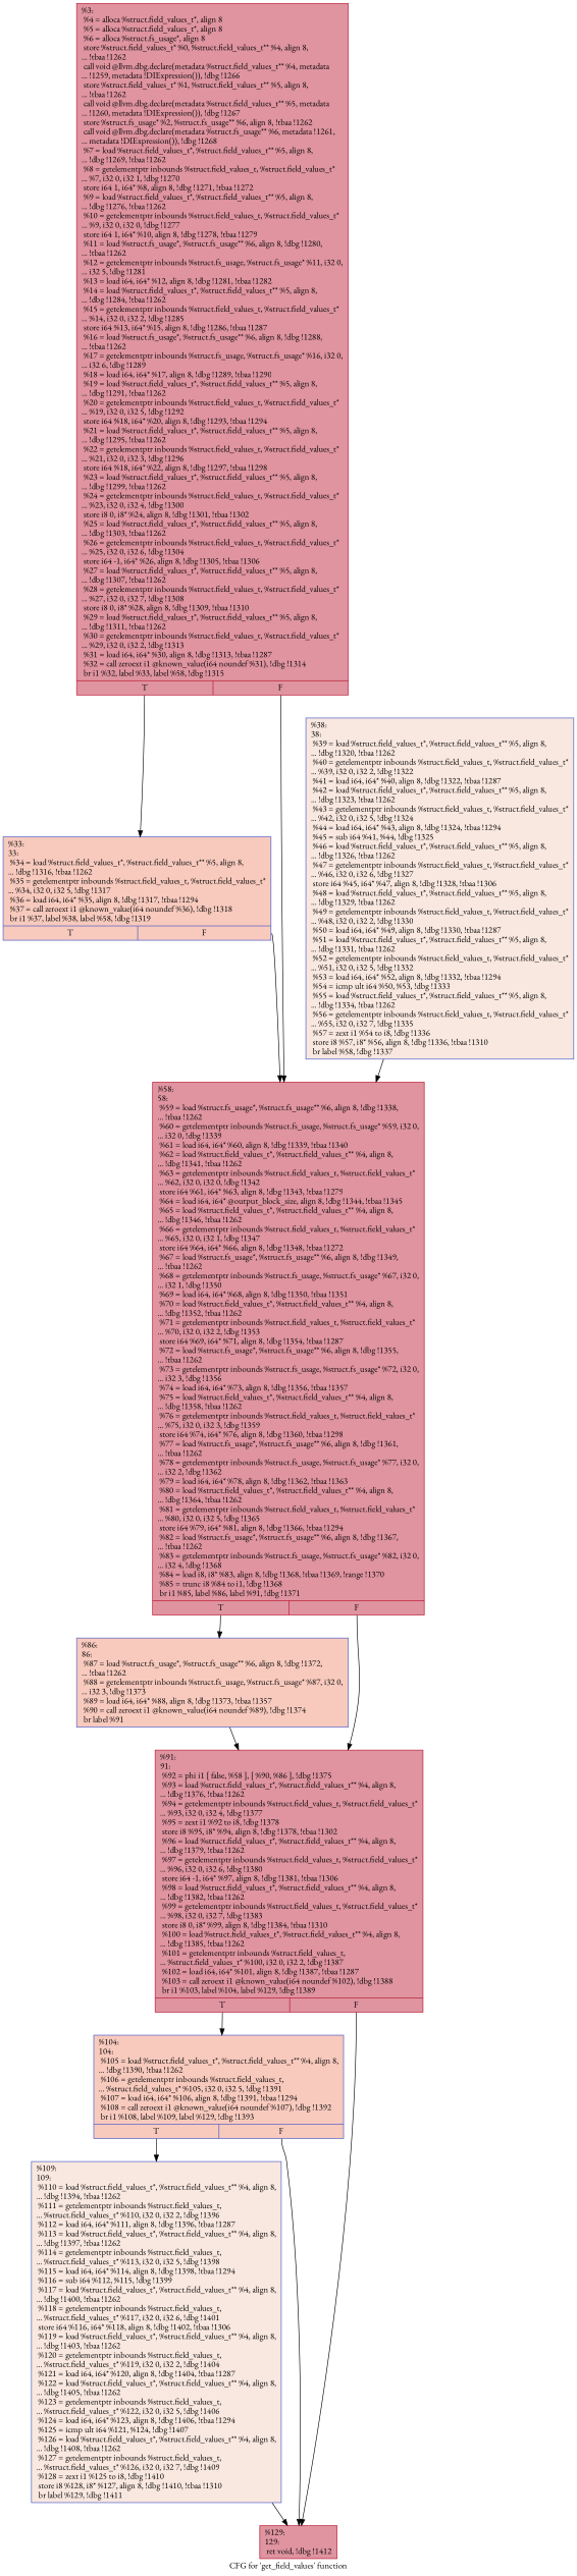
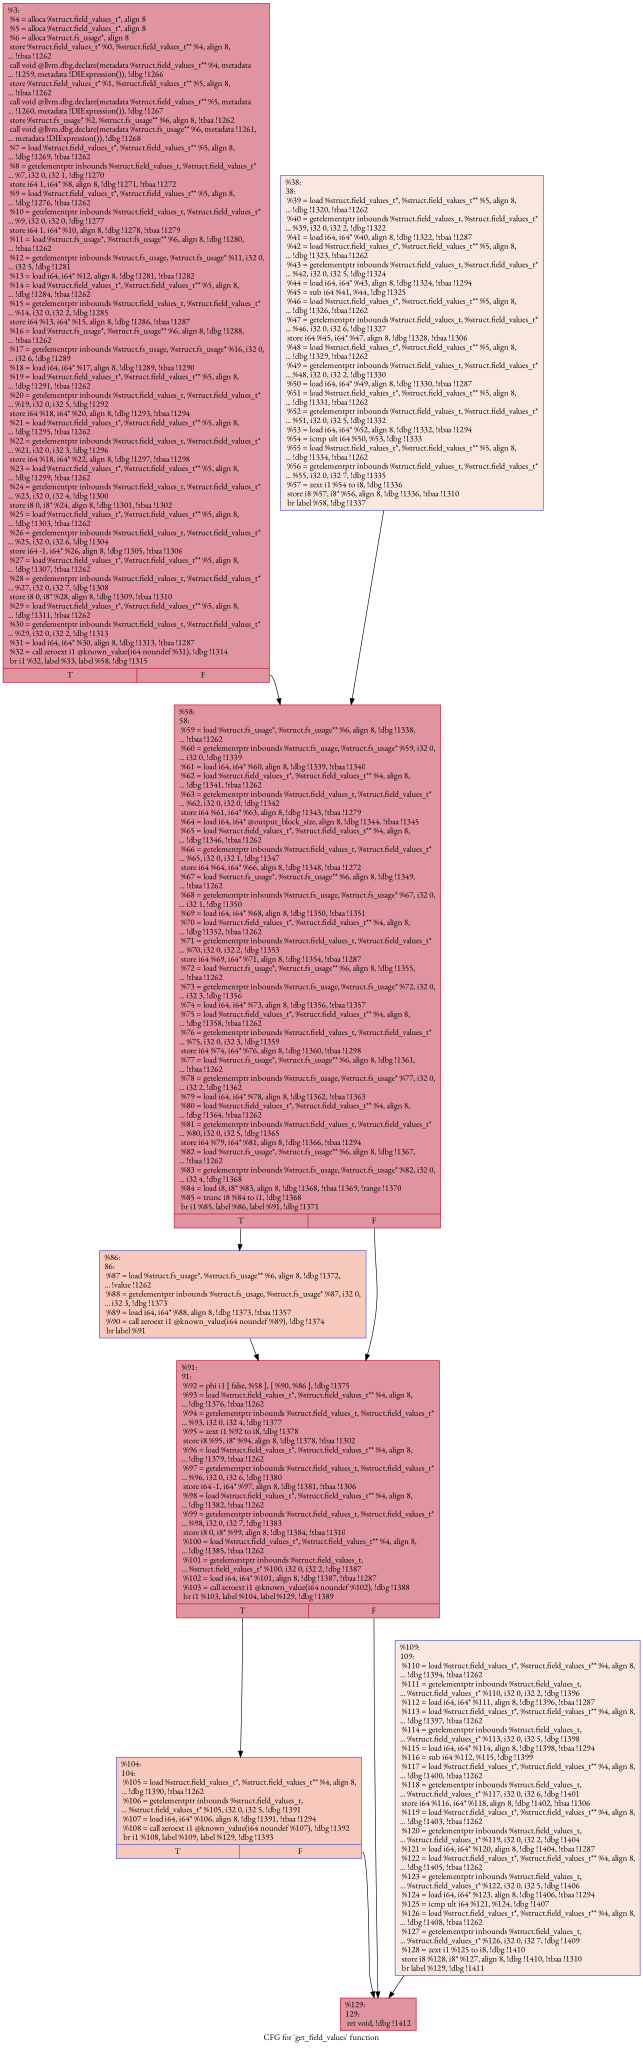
  digraph {
    fontname="EB Garamond"
    label="CFG for 'get_field_values' function"
    node [color="#3d50c3ff" fillcolor="#b70d2870" fontname="EB Garamond" shape=record style=filled]
    edge [fontname="EB Garamond" tailport=s0]
    n1 [color="#b70d28ff" label="{%3:\l  %4 = alloca %struct.field_values_t*, align 8\l  %5 = alloca %struct.field_values_t*, align 8\l  %6 = alloca %struct.fs_usage*, align 8\l  store %struct.field_values_t* %0, %struct.field_values_t** %4, align 8,\l... !tbaa !1262\l  call void @llvm.dbg.declare(metadata %struct.field_values_t** %4, metadata\l... !1259, metadata !DIExpression()), !dbg !1266\l  store %struct.field_values_t* %1, %struct.field_values_t** %5, align 8,\l... !tbaa !1262\l  call void @llvm.dbg.declare(metadata %struct.field_values_t** %5, metadata\l... !1260, metadata !DIExpression()), !dbg !1267\l  store %struct.fs_usage* %2, %struct.fs_usage** %6, align 8, !tbaa !1262\l  call void @llvm.dbg.declare(metadata %struct.fs_usage** %6, metadata !1261,\l... metadata !DIExpression()), !dbg !1268\l  %7 = load %struct.field_values_t*, %struct.field_values_t** %5, align 8,\l... !dbg !1269, !tbaa !1262\l  %8 = getelementptr inbounds %struct.field_values_t, %struct.field_values_t*\l... %7, i32 0, i32 1, !dbg !1270\l  store i64 1, i64* %8, align 8, !dbg !1271, !tbaa !1272\l  %9 = load %struct.field_values_t*, %struct.field_values_t** %5, align 8,\l... !dbg !1276, !tbaa !1262\l  %10 = getelementptr inbounds %struct.field_values_t, %struct.field_values_t*\l... %9, i32 0, i32 0, !dbg !1277\l  store i64 1, i64* %10, align 8, !dbg !1278, !tbaa !1279\l  %11 = load %struct.fs_usage*, %struct.fs_usage** %6, align 8, !dbg !1280,\l... !tbaa !1262\l  %12 = getelementptr inbounds %struct.fs_usage, %struct.fs_usage* %11, i32 0,\l... i32 5, !dbg !1281\l  %13 = load i64, i64* %12, align 8, !dbg !1281, !tbaa !1282\l  %14 = load %struct.field_values_t*, %struct.field_values_t** %5, align 8,\l... !dbg !1284, !tbaa !1262\l  %15 = getelementptr inbounds %struct.field_values_t, %struct.field_values_t*\l... %14, i32 0, i32 2, !dbg !1285\l  store i64 %13, i64* %15, align 8, !dbg !1286, !tbaa !1287\l  %16 = load %struct.fs_usage*, %struct.fs_usage** %6, align 8, !dbg !1288,\l... !tbaa !1262\l  %17 = getelementptr inbounds %struct.fs_usage, %struct.fs_usage* %16, i32 0,\l... i32 6, !dbg !1289\l  %18 = load i64, i64* %17, align 8, !dbg !1289, !tbaa !1290\l  %19 = load %struct.field_values_t*, %struct.field_values_t** %5, align 8,\l... !dbg !1291, !tbaa !1262\l  %20 = getelementptr inbounds %struct.field_values_t, %struct.field_values_t*\l... %19, i32 0, i32 5, !dbg !1292\l  store i64 %18, i64* %20, align 8, !dbg !1293, !tbaa !1294\l  %21 = load %struct.field_values_t*, %struct.field_values_t** %5, align 8,\l... !dbg !1295, !tbaa !1262\l  %22 = getelementptr inbounds %struct.field_values_t, %struct.field_values_t*\l... %21, i32 0, i32 3, !dbg !1296\l  store i64 %18, i64* %22, align 8, !dbg !1297, !tbaa !1298\l  %23 = load %struct.field_values_t*, %struct.field_values_t** %5, align 8,\l... !dbg !1299, !tbaa !1262\l  %24 = getelementptr inbounds %struct.field_values_t, %struct.field_values_t*\l... %23, i32 0, i32 4, !dbg !1300\l  store i8 0, i8* %24, align 8, !dbg !1301, !tbaa !1302\l  %25 = load %struct.field_values_t*, %struct.field_values_t** %5, align 8,\l... !dbg !1303, !tbaa !1262\l  %26 = getelementptr inbounds %struct.field_values_t, %struct.field_values_t*\l... %25, i32 0, i32 6, !dbg !1304\l  store i64 -1, i64* %26, align 8, !dbg !1305, !tbaa !1306\l  %27 = load %struct.field_values_t*, %struct.field_values_t** %5, align 8,\l... !dbg !1307, !tbaa !1262\l  %28 = getelementptr inbounds %struct.field_values_t, %struct.field_values_t*\l... %27, i32 0, i32 7, !dbg !1308\l  store i8 0, i8* %28, align 8, !dbg !1309, !tbaa !1310\l  %29 = load %struct.field_values_t*, %struct.field_values_t** %5, align 8,\l... !dbg !1311, !tbaa !1262\l  %30 = getelementptr inbounds %struct.field_values_t, %struct.field_values_t*\l... %29, i32 0, i32 2, !dbg !1313\l  %31 = load i64, i64* %30, align 8, !dbg !1313, !tbaa !1287\l  %32 = call zeroext i1 @known_value(i64 noundef %31), !dbg !1314\l  br i1 %32, label %33, label %58, !dbg !1315\l|{<s0>T|<s1>F}}"]
-   n2 [fillcolor="#ef886b70" label="{%33:\l33:                                               \l  %34 = load %struct.field_values_t*, %struct.field_values_t** %5, align 8,\l... !dbg !1316, !tbaa !1262\l  %35 = getelementptr inbounds %struct.field_values_t, %struct.field_values_t*\l... %34, i32 0, i32 5, !dbg !1317\l  %36 = load i64, i64* %35, align 8, !dbg !1317, !tbaa !1294\l  %37 = call zeroext i1 @known_value(i64 noundef %36), !dbg !1318\l  br i1 %37, label %38, label %58, !dbg !1319\l|{<s0>T|<s1>F}}"]
    n3 [color="#b70d28ff" label="{%58:\l58:                                               \l  %59 = load %struct.fs_usage*, %struct.fs_usage** %6, align 8, !dbg !1338,\l... !tbaa !1262\l  %60 = getelementptr inbounds %struct.fs_usage, %struct.fs_usage* %59, i32 0,\l... i32 0, !dbg !1339\l  %61 = load i64, i64* %60, align 8, !dbg !1339, !tbaa !1340\l  %62 = load %struct.field_values_t*, %struct.field_values_t** %4, align 8,\l... !dbg !1341, !tbaa !1262\l  %63 = getelementptr inbounds %struct.field_values_t, %struct.field_values_t*\l... %62, i32 0, i32 0, !dbg !1342\l  store i64 %61, i64* %63, align 8, !dbg !1343, !tbaa !1279\l  %64 = load i64, i64* @output_block_size, align 8, !dbg !1344, !tbaa !1345\l  %65 = load %struct.field_values_t*, %struct.field_values_t** %4, align 8,\l... !dbg !1346, !tbaa !1262\l  %66 = getelementptr inbounds %struct.field_values_t, %struct.field_values_t*\l... %65, i32 0, i32 1, !dbg !1347\l  store i64 %64, i64* %66, align 8, !dbg !1348, !tbaa !1272\l  %67 = load %struct.fs_usage*, %struct.fs_usage** %6, align 8, !dbg !1349,\l... !tbaa !1262\l  %68 = getelementptr inbounds %struct.fs_usage, %struct.fs_usage* %67, i32 0,\l... i32 1, !dbg !1350\l  %69 = load i64, i64* %68, align 8, !dbg !1350, !tbaa !1351\l  %70 = load %struct.field_values_t*, %struct.field_values_t** %4, align 8,\l... !dbg !1352, !tbaa !1262\l  %71 = getelementptr inbounds %struct.field_values_t, %struct.field_values_t*\l... %70, i32 0, i32 2, !dbg !1353\l  store i64 %69, i64* %71, align 8, !dbg !1354, !tbaa !1287\l  %72 = load %struct.fs_usage*, %struct.fs_usage** %6, align 8, !dbg !1355,\l... !tbaa !1262\l  %73 = getelementptr inbounds %struct.fs_usage, %struct.fs_usage* %72, i32 0,\l... i32 3, !dbg !1356\l  %74 = load i64, i64* %73, align 8, !dbg !1356, !tbaa !1357\l  %75 = load %struct.field_values_t*, %struct.field_values_t** %4, align 8,\l... !dbg !1358, !tbaa !1262\l  %76 = getelementptr inbounds %struct.field_values_t, %struct.field_values_t*\l... %75, i32 0, i32 3, !dbg !1359\l  store i64 %74, i64* %76, align 8, !dbg !1360, !tbaa !1298\l  %77 = load %struct.fs_usage*, %struct.fs_usage** %6, align 8, !dbg !1361,\l... !tbaa !1262\l  %78 = getelementptr inbounds %struct.fs_usage, %struct.fs_usage* %77, i32 0,\l... i32 2, !dbg !1362\l  %79 = load i64, i64* %78, align 8, !dbg !1362, !tbaa !1363\l  %80 = load %struct.field_values_t*, %struct.field_values_t** %4, align 8,\l... !dbg !1364, !tbaa !1262\l  %81 = getelementptr inbounds %struct.field_values_t, %struct.field_values_t*\l... %80, i32 0, i32 5, !dbg !1365\l  store i64 %79, i64* %81, align 8, !dbg !1366, !tbaa !1294\l  %82 = load %struct.fs_usage*, %struct.fs_usage** %6, align 8, !dbg !1367,\l... !tbaa !1262\l  %83 = getelementptr inbounds %struct.fs_usage, %struct.fs_usage* %82, i32 0,\l... i32 4, !dbg !1368\l  %84 = load i8, i8* %83, align 8, !dbg !1368, !tbaa !1369, !range !1370\l  %85 = trunc i8 %84 to i1, !dbg !1368\l  br i1 %85, label %86, label %91, !dbg !1371\l|{<s0>T|<s1>F}}"]
-   n4 [fillcolor="#ef886b70" label="{%86:\l86:                                               \l  %87 = load %struct.fs_usage*, %struct.fs_usage** %6, align 8, !dbg !1372,\l... !tbaa !1262\l  %88 = getelementptr inbounds %struct.fs_usage, %struct.fs_usage* %87, i32 0,\l... i32 3, !dbg !1373\l  %89 = load i64, i64* %88, align 8, !dbg !1373, !tbaa !1357\l  %90 = call zeroext i1 @known_value(i64 noundef %89), !dbg !1374\l  br label %91\l}"]
+   n4 [fillcolor="#ef886b70" label="{%86:\l86:                                               \l  %87 = load %struct.fs_usage*, %struct.fs_usage** %6, align 8, !dbg !1372,\l... !value !1262\l  %88 = getelementptr inbounds %struct.fs_usage, %struct.fs_usage* %87, i32 0,\l... i32 3, !dbg !1373\l  %89 = load i64, i64* %88, align 8, !dbg !1373, !tbaa !1357\l  %90 = call zeroext i1 @known_value(i64 noundef %89), !dbg !1374\l  br label %91\l}"]
    n5 [color="#b70d28ff" label="{%91:\l91:                                               \l  %92 = phi i1 [ false, %58 ], [ %90, %86 ], !dbg !1375\l  %93 = load %struct.field_values_t*, %struct.field_values_t** %4, align 8,\l... !dbg !1376, !tbaa !1262\l  %94 = getelementptr inbounds %struct.field_values_t, %struct.field_values_t*\l... %93, i32 0, i32 4, !dbg !1377\l  %95 = zext i1 %92 to i8, !dbg !1378\l  store i8 %95, i8* %94, align 8, !dbg !1378, !tbaa !1302\l  %96 = load %struct.field_values_t*, %struct.field_values_t** %4, align 8,\l... !dbg !1379, !tbaa !1262\l  %97 = getelementptr inbounds %struct.field_values_t, %struct.field_values_t*\l... %96, i32 0, i32 6, !dbg !1380\l  store i64 -1, i64* %97, align 8, !dbg !1381, !tbaa !1306\l  %98 = load %struct.field_values_t*, %struct.field_values_t** %4, align 8,\l... !dbg !1382, !tbaa !1262\l  %99 = getelementptr inbounds %struct.field_values_t, %struct.field_values_t*\l... %98, i32 0, i32 7, !dbg !1383\l  store i8 0, i8* %99, align 8, !dbg !1384, !tbaa !1310\l  %100 = load %struct.field_values_t*, %struct.field_values_t** %4, align 8,\l... !dbg !1385, !tbaa !1262\l  %101 = getelementptr inbounds %struct.field_values_t,\l... %struct.field_values_t* %100, i32 0, i32 2, !dbg !1387\l  %102 = load i64, i64* %101, align 8, !dbg !1387, !tbaa !1287\l  %103 = call zeroext i1 @known_value(i64 noundef %102), !dbg !1388\l  br i1 %103, label %104, label %129, !dbg !1389\l|{<s0>T|<s1>F}}"]
    n6 [fillcolor="#f1ccb870" label="{%38:\l38:                                               \l  %39 = load %struct.field_values_t*, %struct.field_values_t** %5, align 8,\l... !dbg !1320, !tbaa !1262\l  %40 = getelementptr inbounds %struct.field_values_t, %struct.field_values_t*\l... %39, i32 0, i32 2, !dbg !1322\l  %41 = load i64, i64* %40, align 8, !dbg !1322, !tbaa !1287\l  %42 = load %struct.field_values_t*, %struct.field_values_t** %5, align 8,\l... !dbg !1323, !tbaa !1262\l  %43 = getelementptr inbounds %struct.field_values_t, %struct.field_values_t*\l... %42, i32 0, i32 5, !dbg !1324\l  %44 = load i64, i64* %43, align 8, !dbg !1324, !tbaa !1294\l  %45 = sub i64 %41, %44, !dbg !1325\l  %46 = load %struct.field_values_t*, %struct.field_values_t** %5, align 8,\l... !dbg !1326, !tbaa !1262\l  %47 = getelementptr inbounds %struct.field_values_t, %struct.field_values_t*\l... %46, i32 0, i32 6, !dbg !1327\l  store i64 %45, i64* %47, align 8, !dbg !1328, !tbaa !1306\l  %48 = load %struct.field_values_t*, %struct.field_values_t** %5, align 8,\l... !dbg !1329, !tbaa !1262\l  %49 = getelementptr inbounds %struct.field_values_t, %struct.field_values_t*\l... %48, i32 0, i32 2, !dbg !1330\l  %50 = load i64, i64* %49, align 8, !dbg !1330, !tbaa !1287\l  %51 = load %struct.field_values_t*, %struct.field_values_t** %5, align 8,\l... !dbg !1331, !tbaa !1262\l  %52 = getelementptr inbounds %struct.field_values_t, %struct.field_values_t*\l... %51, i32 0, i32 5, !dbg !1332\l  %53 = load i64, i64* %52, align 8, !dbg !1332, !tbaa !1294\l  %54 = icmp ult i64 %50, %53, !dbg !1333\l  %55 = load %struct.field_values_t*, %struct.field_values_t** %5, align 8,\l... !dbg !1334, !tbaa !1262\l  %56 = getelementptr inbounds %struct.field_values_t, %struct.field_values_t*\l... %55, i32 0, i32 7, !dbg !1335\l  %57 = zext i1 %54 to i8, !dbg !1336\l  store i8 %57, i8* %56, align 8, !dbg !1336, !tbaa !1310\l  br label %58, !dbg !1337\l}"]
    n7 [fillcolor="#ef886b70" label="{%104:\l104:                                              \l  %105 = load %struct.field_values_t*, %struct.field_values_t** %4, align 8,\l... !dbg !1390, !tbaa !1262\l  %106 = getelementptr inbounds %struct.field_values_t,\l... %struct.field_values_t* %105, i32 0, i32 5, !dbg !1391\l  %107 = load i64, i64* %106, align 8, !dbg !1391, !tbaa !1294\l  %108 = call zeroext i1 @known_value(i64 noundef %107), !dbg !1392\l  br i1 %108, label %109, label %129, !dbg !1393\l|{<s0>T|<s1>F}}"]
    n8 [color="#b70d28ff" label="{%129:\l129:                                              \l  ret void, !dbg !1412\l}"]
    n9 [fillcolor="#f1ccb870" label="{%109:\l109:                                              \l  %110 = load %struct.field_values_t*, %struct.field_values_t** %4, align 8,\l... !dbg !1394, !tbaa !1262\l  %111 = getelementptr inbounds %struct.field_values_t,\l... %struct.field_values_t* %110, i32 0, i32 2, !dbg !1396\l  %112 = load i64, i64* %111, align 8, !dbg !1396, !tbaa !1287\l  %113 = load %struct.field_values_t*, %struct.field_values_t** %4, align 8,\l... !dbg !1397, !tbaa !1262\l  %114 = getelementptr inbounds %struct.field_values_t,\l... %struct.field_values_t* %113, i32 0, i32 5, !dbg !1398\l  %115 = load i64, i64* %114, align 8, !dbg !1398, !tbaa !1294\l  %116 = sub i64 %112, %115, !dbg !1399\l  %117 = load %struct.field_values_t*, %struct.field_values_t** %4, align 8,\l... !dbg !1400, !tbaa !1262\l  %118 = getelementptr inbounds %struct.field_values_t,\l... %struct.field_values_t* %117, i32 0, i32 6, !dbg !1401\l  store i64 %116, i64* %118, align 8, !dbg !1402, !tbaa !1306\l  %119 = load %struct.field_values_t*, %struct.field_values_t** %4, align 8,\l... !dbg !1403, !tbaa !1262\l  %120 = getelementptr inbounds %struct.field_values_t,\l... %struct.field_values_t* %119, i32 0, i32 2, !dbg !1404\l  %121 = load i64, i64* %120, align 8, !dbg !1404, !tbaa !1287\l  %122 = load %struct.field_values_t*, %struct.field_values_t** %4, align 8,\l... !dbg !1405, !tbaa !1262\l  %123 = getelementptr inbounds %struct.field_values_t,\l... %struct.field_values_t* %122, i32 0, i32 5, !dbg !1406\l  %124 = load i64, i64* %123, align 8, !dbg !1406, !tbaa !1294\l  %125 = icmp ult i64 %121, %124, !dbg !1407\l  %126 = load %struct.field_values_t*, %struct.field_values_t** %4, align 8,\l... !dbg !1408, !tbaa !1262\l  %127 = getelementptr inbounds %struct.field_values_t,\l... %struct.field_values_t* %126, i32 0, i32 7, !dbg !1409\l  %128 = zext i1 %125 to i8, !dbg !1410\l  store i8 %128, i8* %127, align 8, !dbg !1410, !tbaa !1310\l  br label %129, !dbg !1411\l}"]
-   n1 -> n2
    n1 -> n3 [tailport=s1]
-   n2 -> n3 [tailport=s1]
    n3 -> n4
    n3 -> n5 [tailport=s1]
    n4 -> n5
    n5 -> n7
    n5 -> n8 [tailport=s1]
    n6 -> n3
    n7 -> n8 [tailport=s1]
-   n7 -> n9
    n9 -> n8
  }
